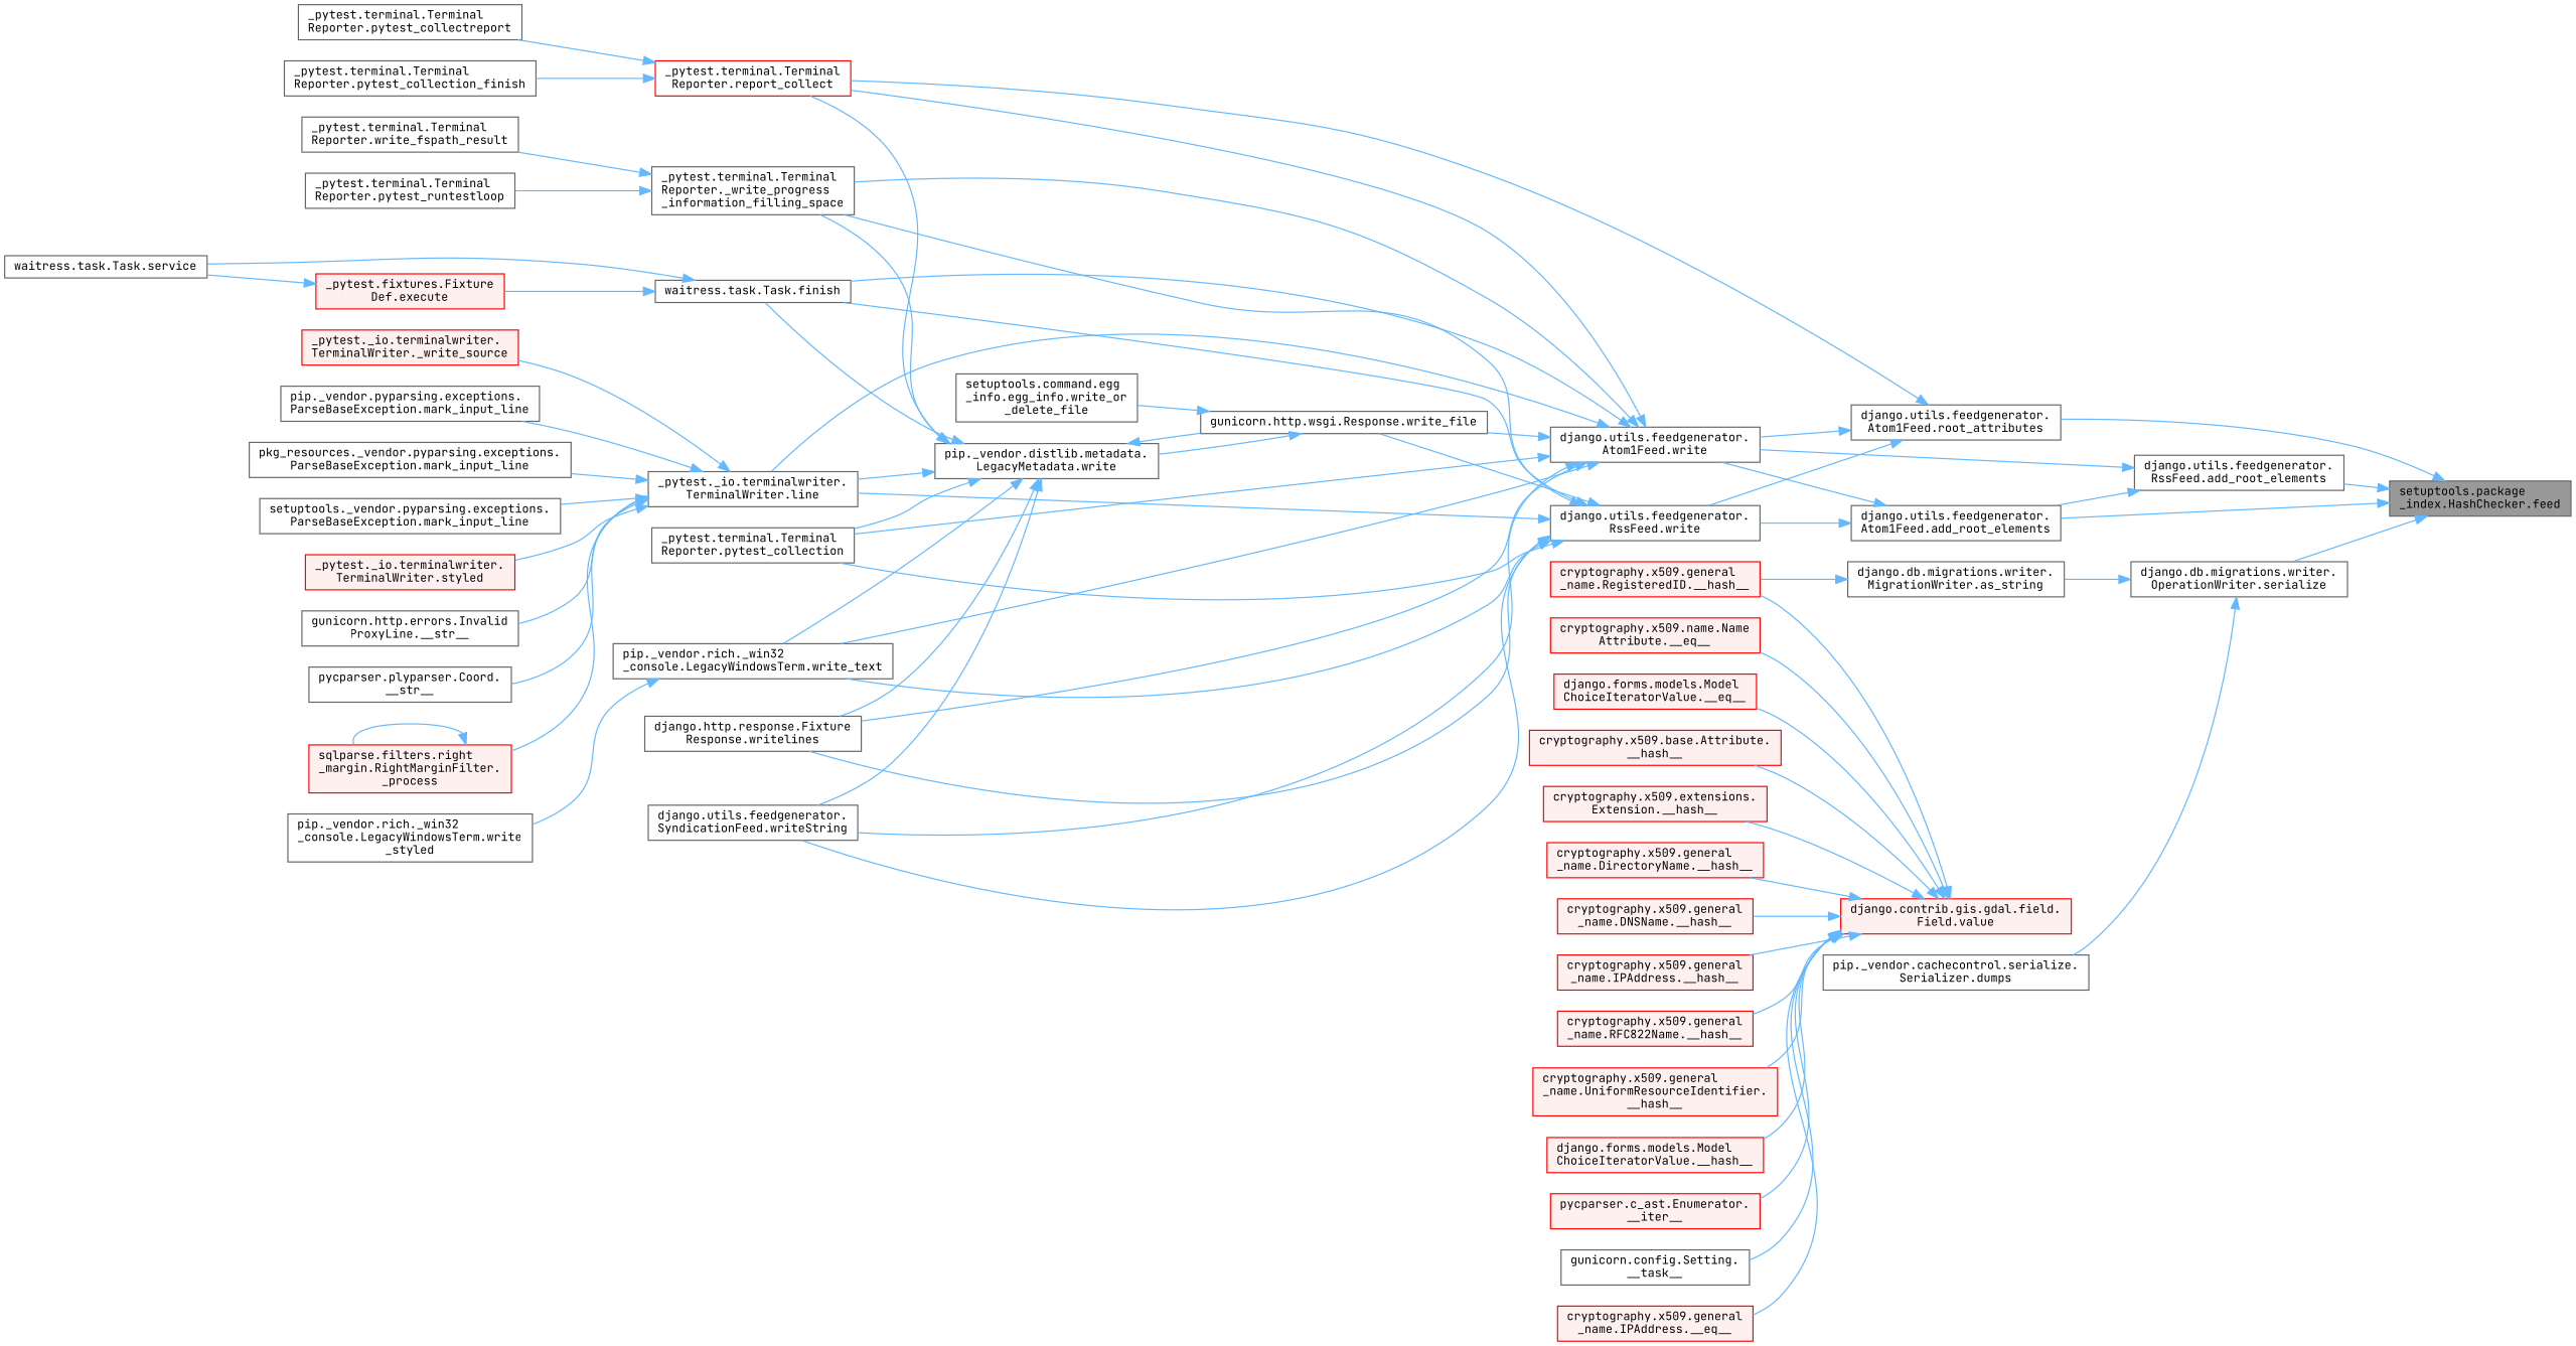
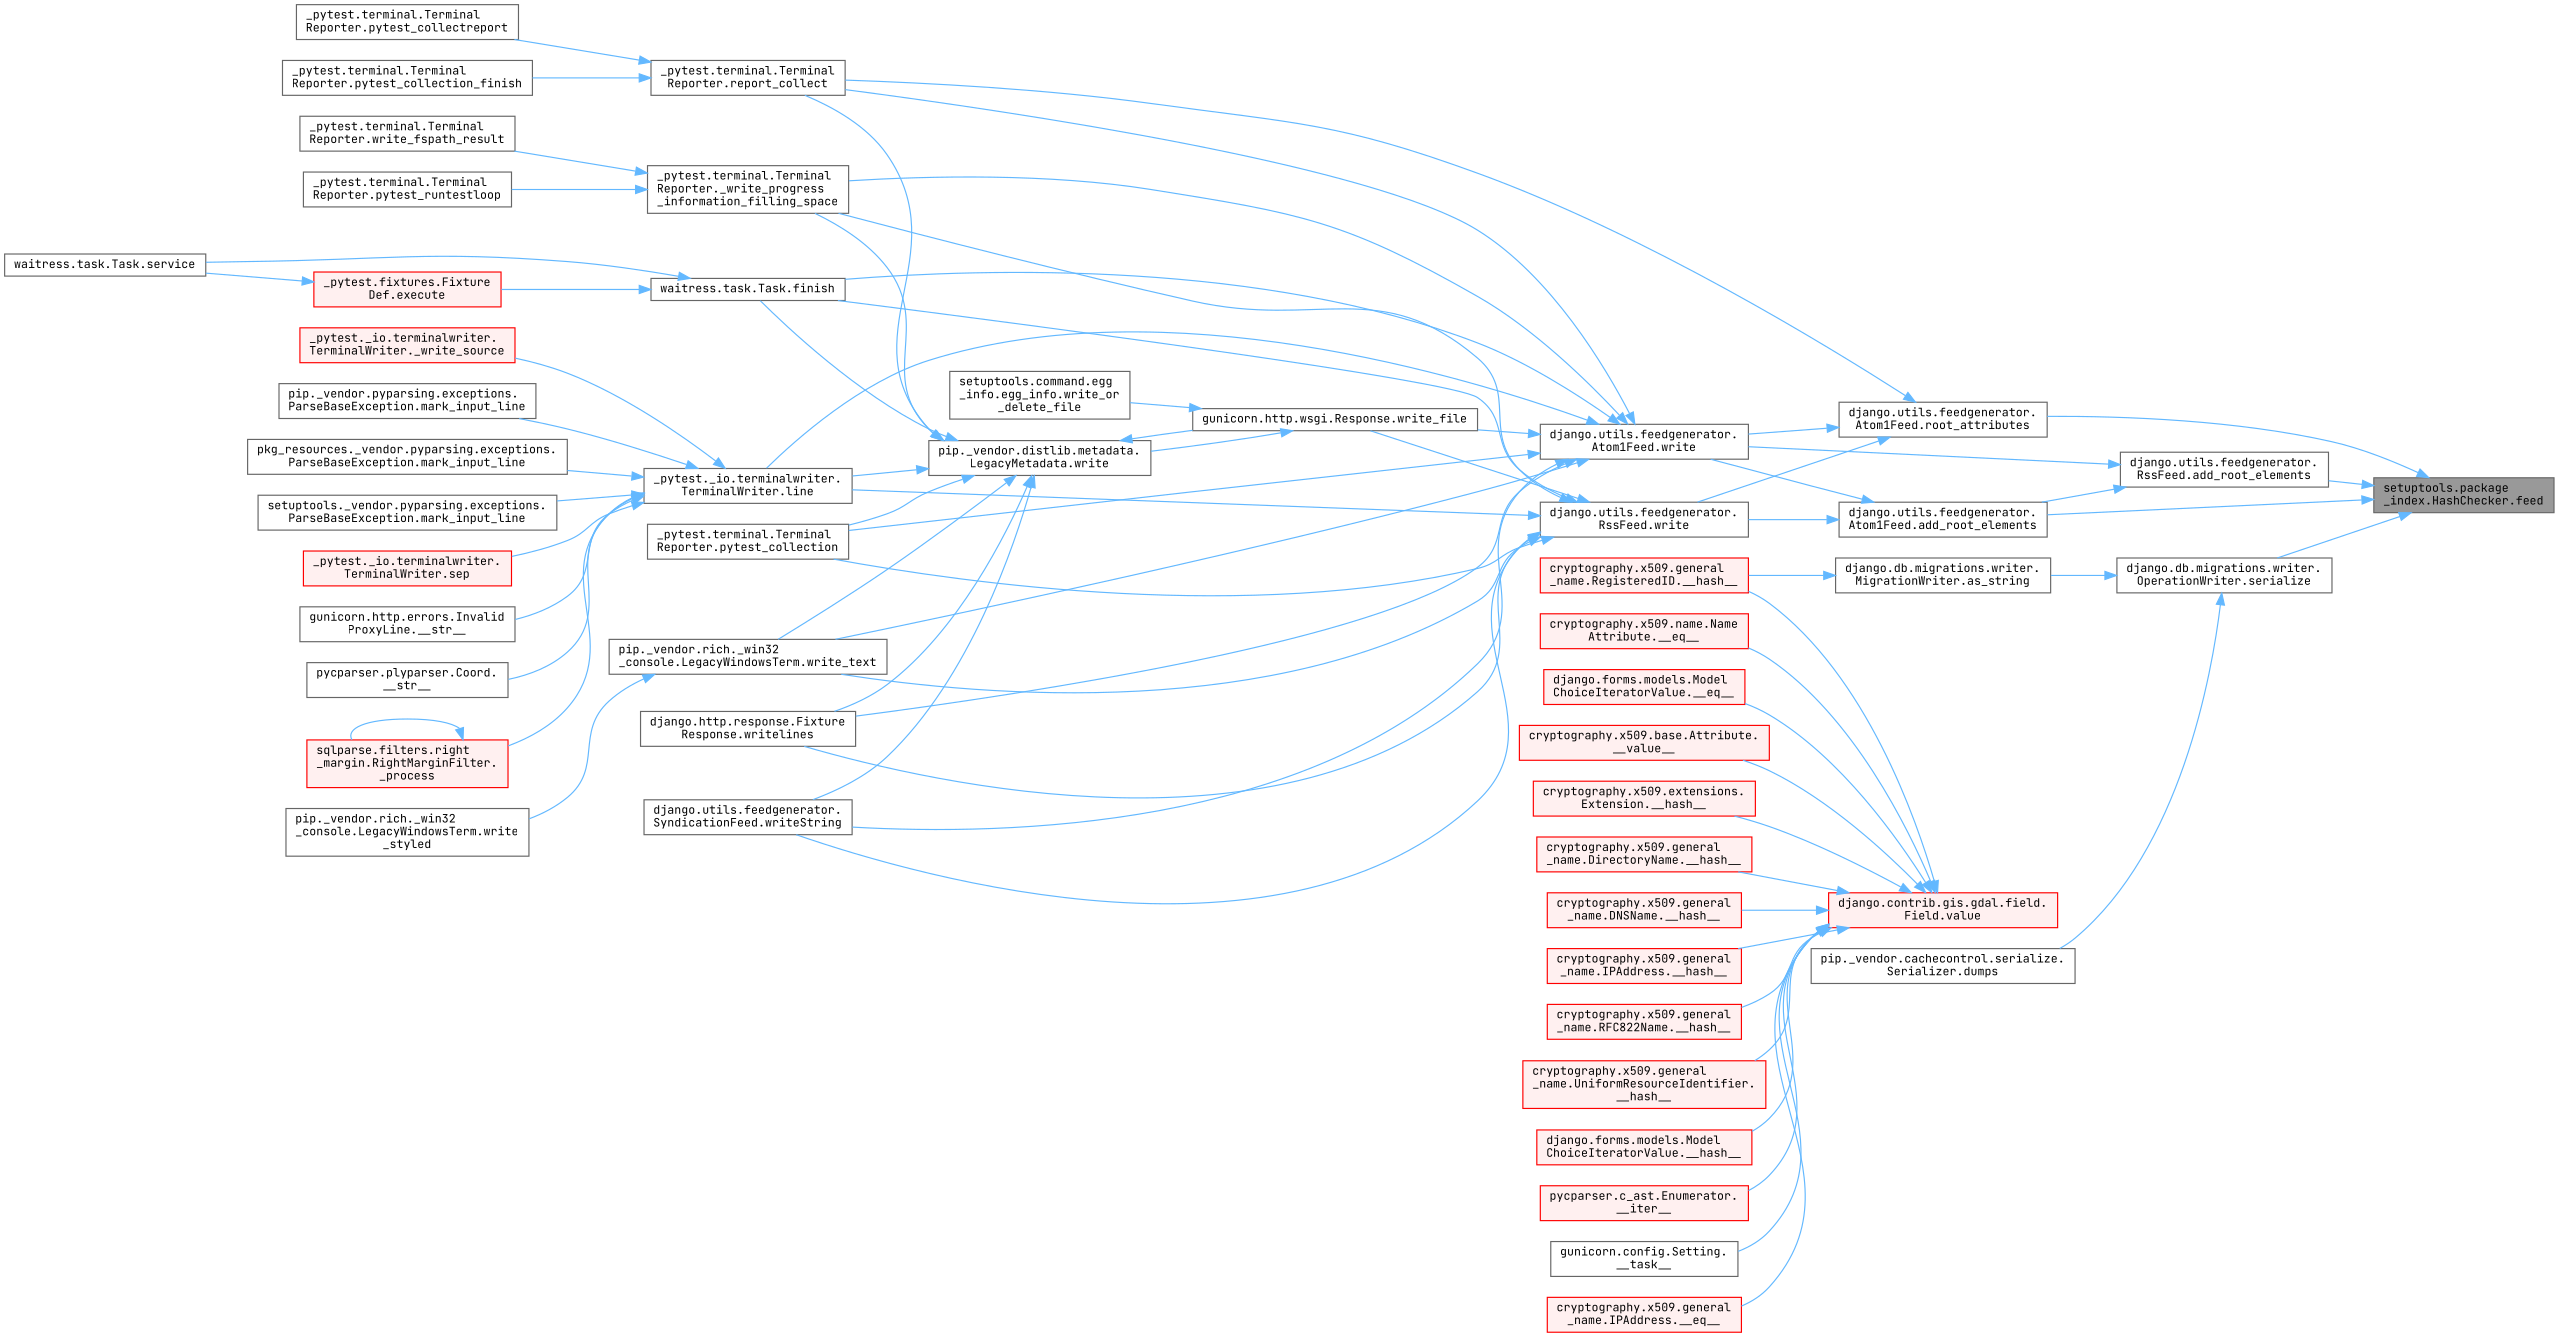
  digraph {
    fontname="JetBrains Mono"
    rankdir=RL
    node [color=grey40 fillcolor=white fontname="JetBrains Mono" fontsize=10 shape=box style=filled]
    edge [color=steelblue1 dir=back fontname="JetBrains Mono" fontsize=10 labelfontname=Helvetica labelfontsize=10 style=solid]
    n1 [color=gray40 fillcolor=grey60 fontcolor=black height=0.2 label="setuptools.package\l_index.HashChecker.feed" width=0.4]
    n2 [height=0.2 label="django.utils.feedgenerator.\lAtom1Feed.add_root_elements" width=0.4]
    n3 [height=0.2 label="django.utils.feedgenerator.\lRssFeed.add_root_elements" width=0.4]
    n4 [height=0.2 label="django.utils.feedgenerator.\lAtom1Feed.root_attributes" width=0.4]
    n5 [height=0.2 label="django.db.migrations.writer.\lOperationWriter.serialize" width=0.4]
    n6 [height=0.2 label="django.utils.feedgenerator.\lAtom1Feed.write" width=0.4]
    n7 [height=0.2 label="django.utils.feedgenerator.\lRssFeed.write" width=0.4]
-   n8 [color=red height=0.2 label="_pytest.terminal.Terminal\lReporter.report_collect" width=0.4]
+   n8 [height=0.2 label="_pytest.terminal.Terminal\lReporter.report_collect" width=0.4]
    n9 [height=0.2 label="django.db.migrations.writer.\lMigrationWriter.as_string" width=0.4]
    n10 [height=0.2 label="pip._vendor.cachecontrol.serialize.\lSerializer.dumps" width=0.4]
    n11 [height=0.2 label="_pytest.terminal.Terminal\lReporter._write_progress\l_information_filling_space" width=0.4]
    n12 [height=0.2 label="waitress.task.Task.finish" width=0.4]
    n13 [height=0.2 label="_pytest._io.terminalwriter.\lTerminalWriter.line" width=0.4]
    n14 [height=0.2 label="_pytest.terminal.Terminal\lReporter.pytest_collection" width=0.4]
    n15 [height=0.2 label="gunicorn.http.wsgi.Response.write_file" width=0.4]
    n16 [height=0.2 label="pip._vendor.rich._win32\l_console.LegacyWindowsTerm.write_text" width=0.4]
    n17 [height=0.2 label="django.http.response.Fixture\lResponse.writelines" width=0.4]
    n18 [height=0.2 label="django.utils.feedgenerator.\lSyndicationFeed.writeString" width=0.4]
    n19 [height=0.2 label="_pytest.terminal.Terminal\lReporter.pytest_runtestloop" width=0.4]
    n20 [height=0.2 label="_pytest.terminal.Terminal\lReporter.write_fspath_result" width=0.4]
    n21 [color=red fillcolor="#FFF0F0" height=0.2 label="_pytest.fixtures.Fixture\lDef.execute" width=0.4]
    n22 [height=0.2 label="waitress.task.Task.service" width=0.4]
    n23 [height=0.2 label="gunicorn.http.errors.Invalid\lProxyLine.__str__" width=0.4]
    n24 [height=0.2 label="pycparser.plyparser.Coord.\l__str__" width=0.4]
    n25 [color=red fillcolor="#FFF0F0" height=0.2 label="sqlparse.filters.right\l_margin.RightMarginFilter.\l_process" width=0.4]
    n26 [color=red fillcolor="#FFF0F0" height=0.2 label="_pytest._io.terminalwriter.\lTerminalWriter._write_source" width=0.4]
    n27 [height=0.2 label="pip._vendor.pyparsing.exceptions.\lParseBaseException.mark_input_line" width=0.4]
    n28 [height=0.2 label="pkg_resources._vendor.pyparsing.exceptions.\lParseBaseException.mark_input_line" width=0.4]
    n29 [height=0.2 label="setuptools._vendor.pyparsing.exceptions.\lParseBaseException.mark_input_line" width=0.4]
-   n30 [color=red fillcolor="#FFF0F0" height=0.2 label="_pytest._io.terminalwriter.\lTerminalWriter.styled" width=0.4]
+   n30 [color=red fillcolor="#FFF0F0" height=0.2 label="_pytest._io.terminalwriter.\lTerminalWriter.sep" width=0.4]
    n31 [height=0.2 label="_pytest.terminal.Terminal\lReporter.pytest_collection_finish" width=0.4]
    n32 [height=0.2 label="_pytest.terminal.Terminal\lReporter.pytest_collectreport" width=0.4]
    n33 [height=0.2 label="pip._vendor.distlib.metadata.\lLegacyMetadata.write" width=0.4]
    n34 [height=0.2 label="setuptools.command.egg\l_info.egg_info.write_or\l_delete_file" width=0.4]
    n35 [height=0.2 label="pip._vendor.rich._win32\l_console.LegacyWindowsTerm.write\l_styled" width=0.4]
    n36 [color=red fillcolor="#FFF0F0" height=0.2 label="cryptography.x509.general\l_name.RegisteredID.__hash__" width=0.4]
    n37 [color=red fillcolor="#FFF0F0" height=0.2 label="django.contrib.gis.gdal.field.\lField.value" width=0.4]
    n38 [color=red fillcolor="#FFF0F0" height=0.2 label="cryptography.x509.general\l_name.IPAddress.__eq__" width=0.4]
    n39 [color=red fillcolor="#FFF0F0" height=0.2 label="cryptography.x509.name.Name\lAttribute.__eq__" width=0.4]
    n40 [color=red fillcolor="#FFF0F0" height=0.2 label="django.forms.models.Model\lChoiceIteratorValue.__eq__" width=0.4]
-   n41 [color=red fillcolor="#FFF0F0" height=0.2 label="cryptography.x509.base.Attribute.\l__hash__" width=0.4]
+   n41 [color=red fillcolor="#FFF0F0" height=0.2 label="cryptography.x509.base.Attribute.\l__value__" width=0.4]
    n42 [color=red fillcolor="#FFF0F0" height=0.2 label="cryptography.x509.extensions.\lExtension.__hash__" width=0.4]
    n43 [color=red fillcolor="#FFF0F0" height=0.2 label="cryptography.x509.general\l_name.DirectoryName.__hash__" width=0.4]
    n44 [color=red fillcolor="#FFF0F0" height=0.2 label="cryptography.x509.general\l_name.DNSName.__hash__" width=0.4]
    n45 [color=red fillcolor="#FFF0F0" height=0.2 label="cryptography.x509.general\l_name.IPAddress.__hash__" width=0.4]
    n46 [color=red fillcolor="#FFF0F0" height=0.2 label="cryptography.x509.general\l_name.RFC822Name.__hash__" width=0.4]
    n47 [color=red fillcolor="#FFF0F0" height=0.2 label="cryptography.x509.general\l_name.UniformResourceIdentifier.\l__hash__" width=0.4]
    n48 [color=red fillcolor="#FFF0F0" height=0.2 label="django.forms.models.Model\lChoiceIteratorValue.__hash__" width=0.4]
    n49 [color=red fillcolor="#FFF0F0" height=0.2 label="pycparser.c_ast.Enumerator.\l__iter__" width=0.4]
    n50 [height=0.2 label="gunicorn.config.Setting.\l__task__" width=0.4]
    n1 -> n2
    n1 -> n3
    n1 -> n4
    n1 -> n5
    n2 -> n6
    n2 -> n7
    n3 -> n2
    n3 -> n6
    n4 -> n6
    n4 -> n7
    n4 -> n8
    n5 -> n9
    n5 -> n10
    n6 -> n8
    n6 -> n11
    n6 -> n12
    n6 -> n13
    n6 -> n14
    n6 -> n15
    n6 -> n16
    n6 -> n17
    n6 -> n18
    n7 -> n11
    n7 -> n12
    n7 -> n13
    n7 -> n14
    n7 -> n15
    n7 -> n16
    n7 -> n17
    n7 -> n18
    n8 -> n31
    n8 -> n32
    n9 -> n36
    n11 -> n19
    n11 -> n20
    n12 -> n21
    n12 -> n22
    n13 -> n23
    n13 -> n24
    n13 -> n25
    n13 -> n26
    n13 -> n27
    n13 -> n28
    n13 -> n29
    n13 -> n30
    n15 -> n33
    n15 -> n34
    n16 -> n35
    n21 -> n22
    n25 -> n25
    n33 -> n8
    n33 -> n11
    n33 -> n12
    n33 -> n13
    n33 -> n14
    n33 -> n15
    n33 -> n16
    n33 -> n17
    n33 -> n18
    n37 -> n36
    n37 -> n38
    n37 -> n39
    n37 -> n40
    n37 -> n41
    n37 -> n42
    n37 -> n43
    n37 -> n44
    n37 -> n45
    n37 -> n46
    n37 -> n47
    n37 -> n48
    n37 -> n49
    n37 -> n50
  }
